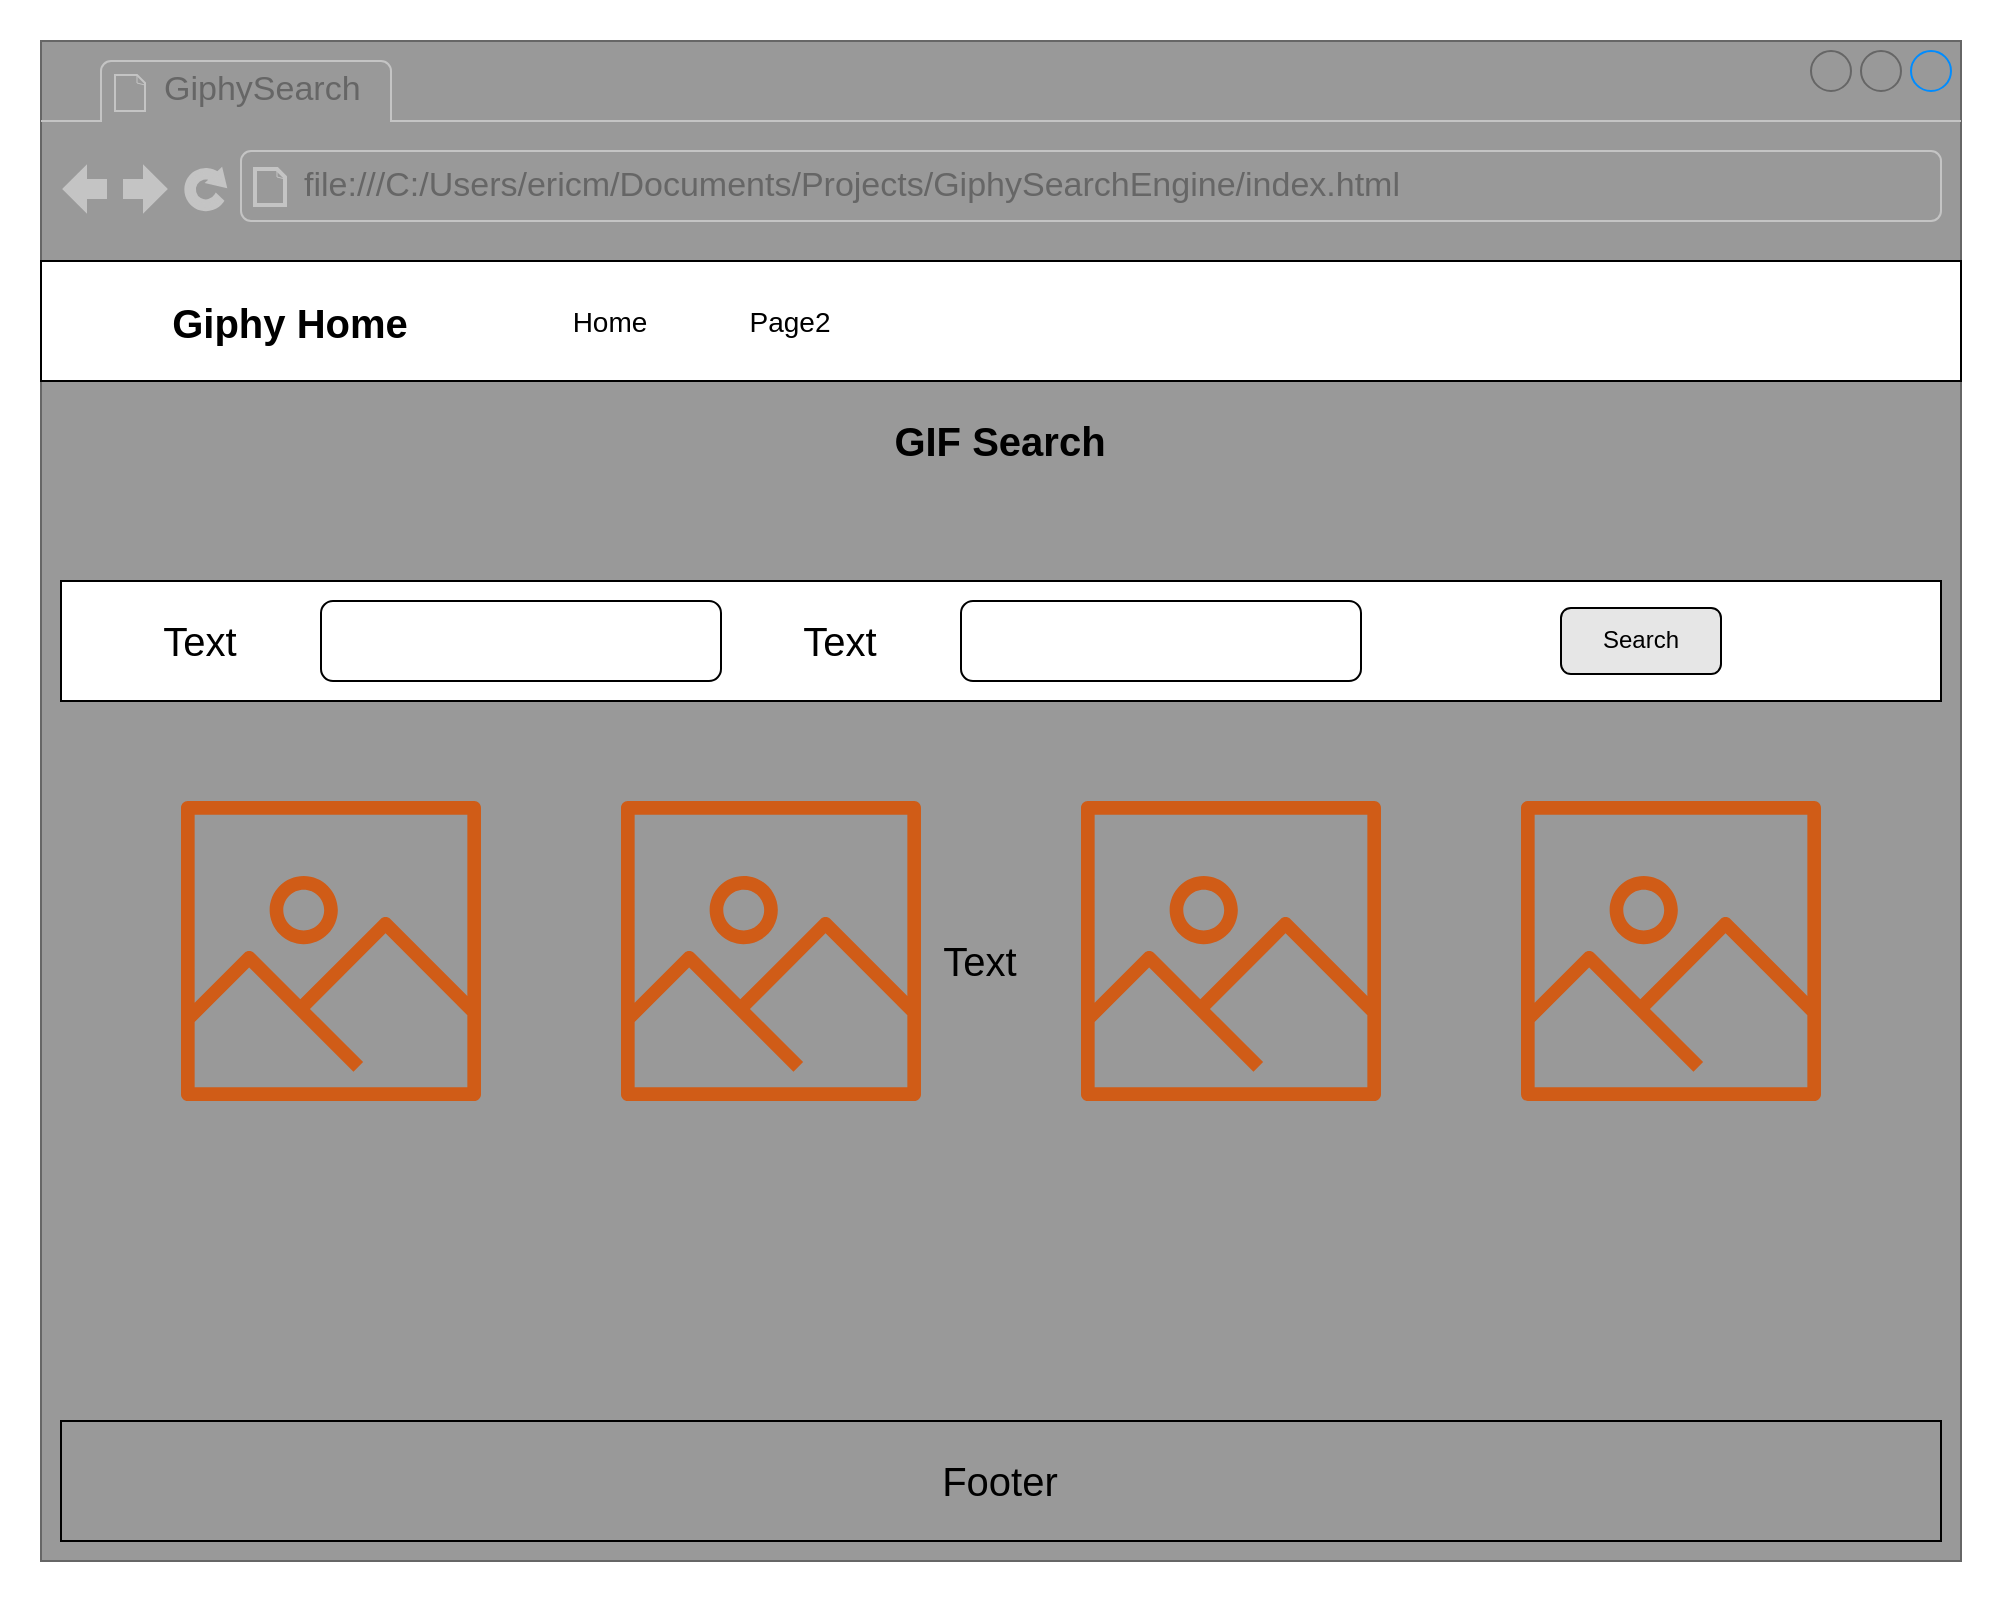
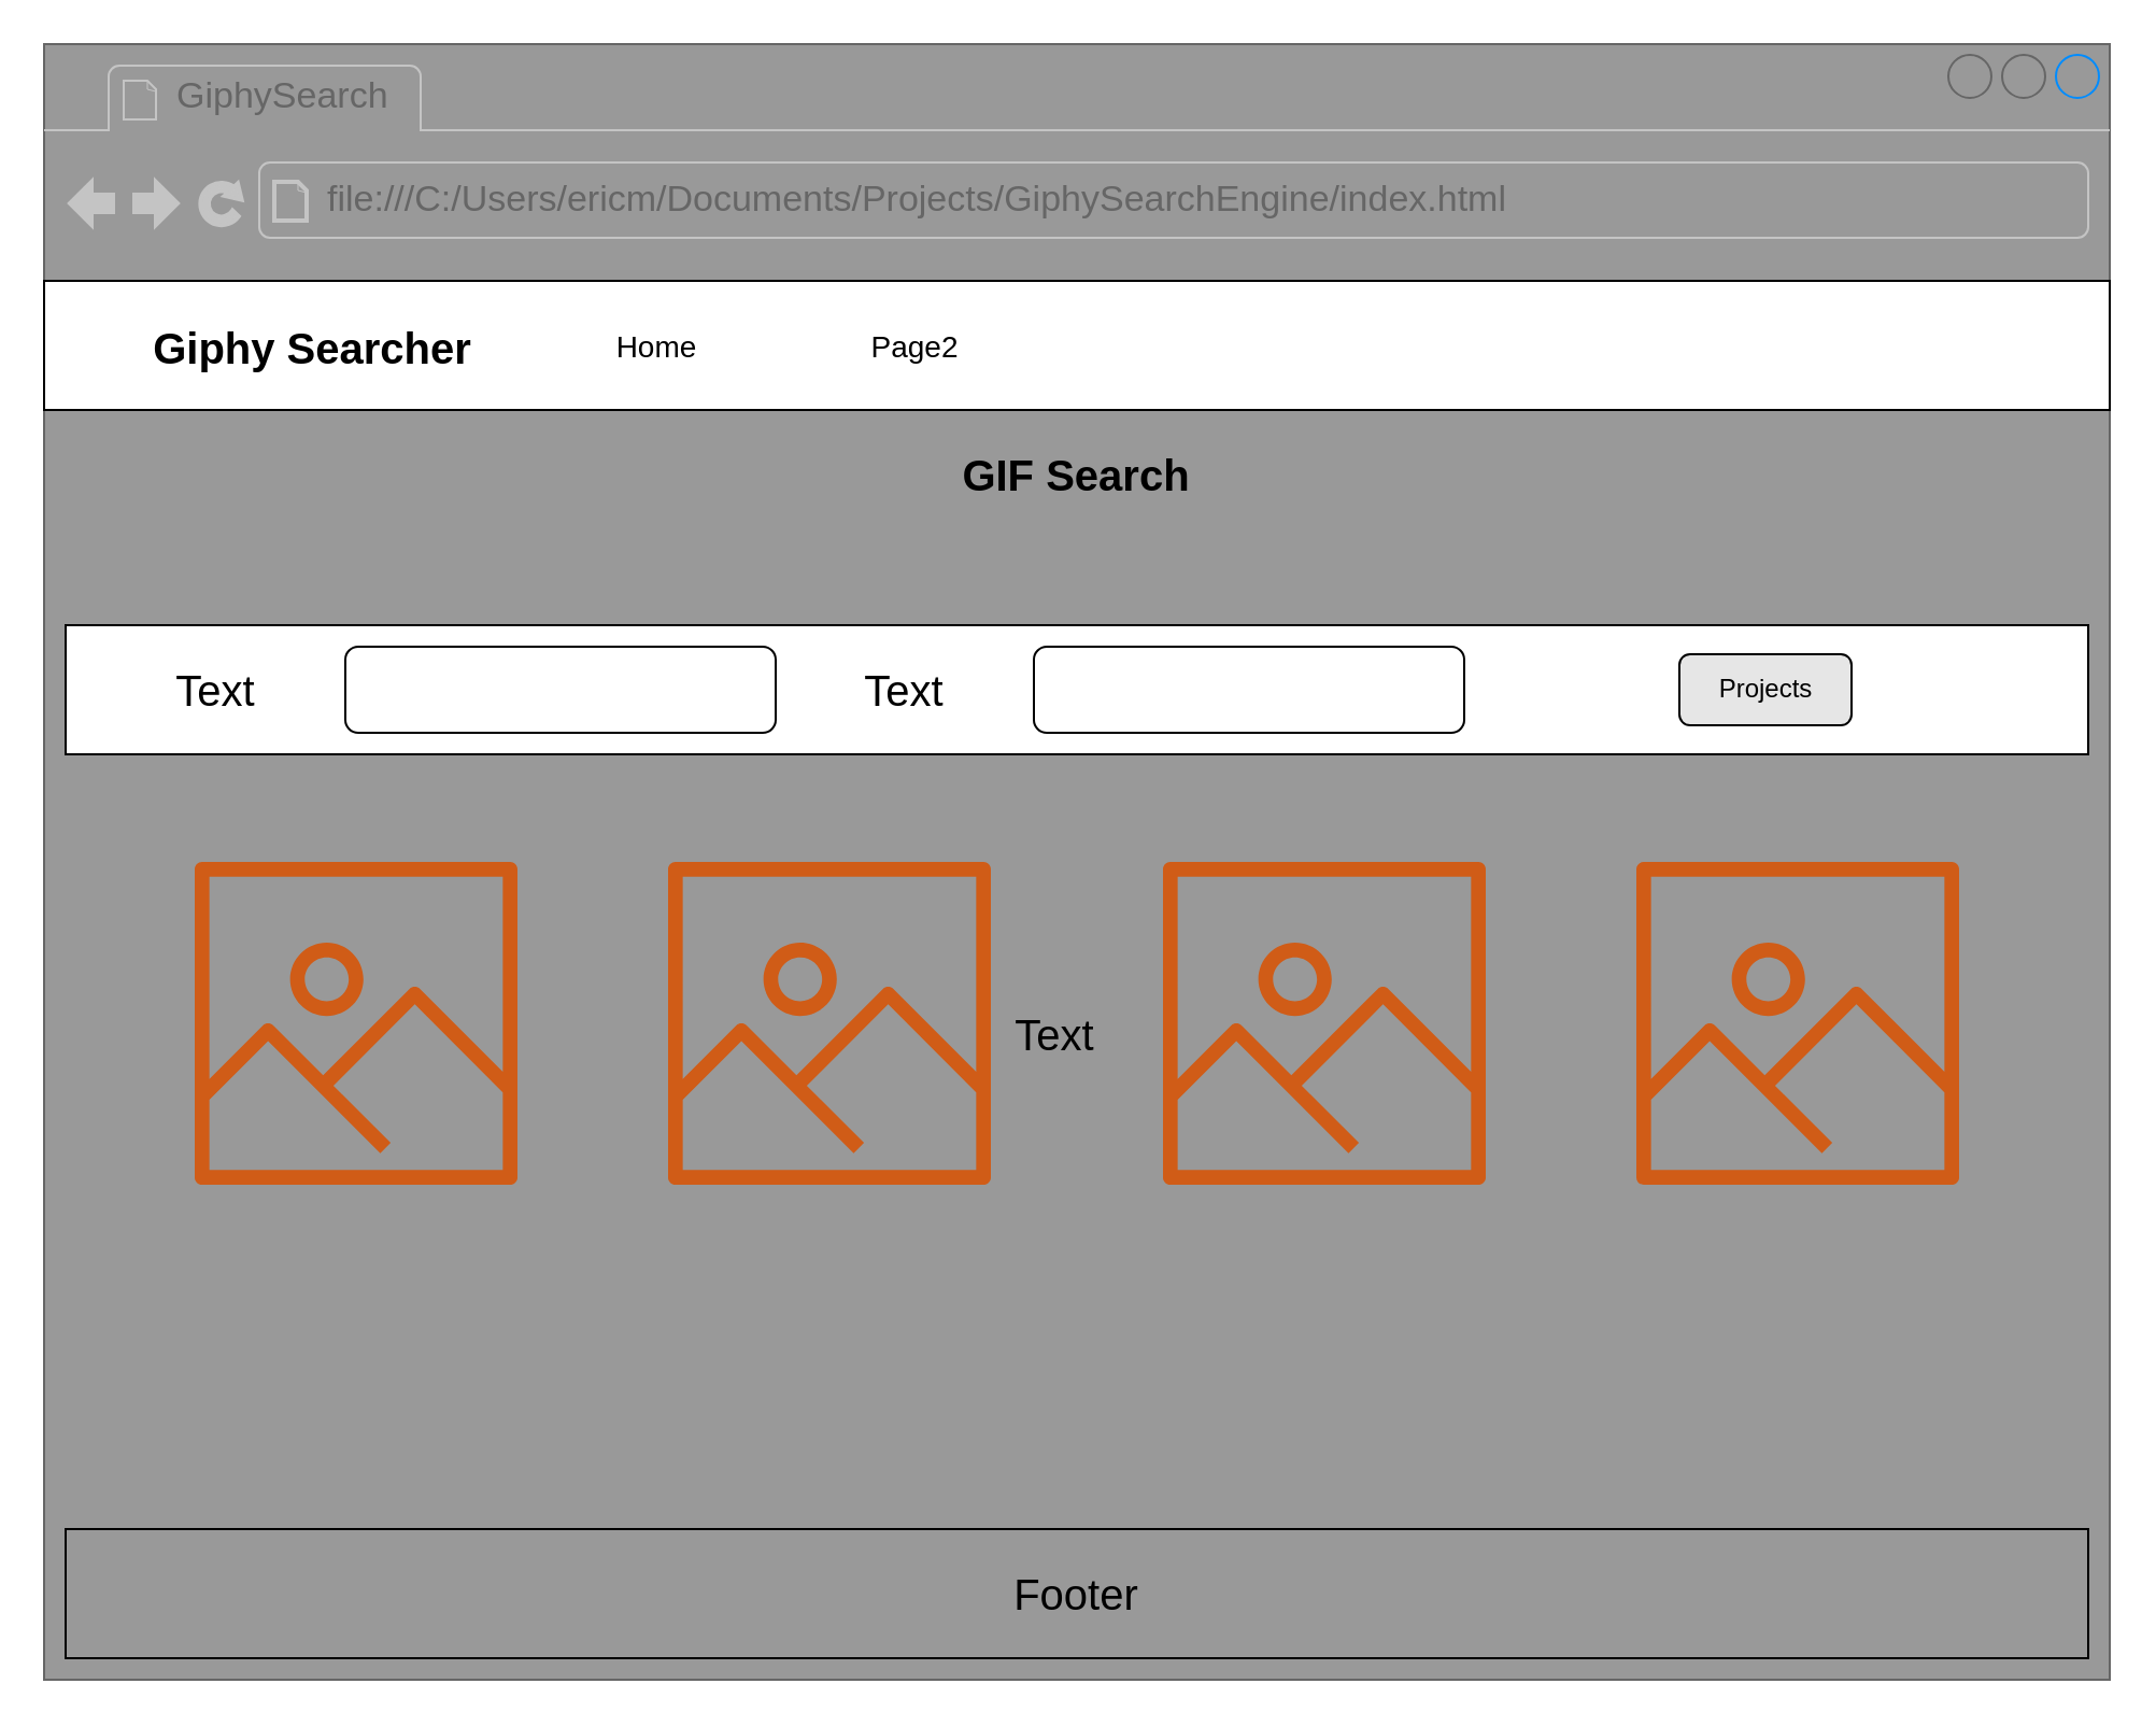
  <mxCell id="0" />
  <mxCell id="1" parent="0" />
  <mxCell id="2" value="" style="strokeWidth=1;shadow=0;dashed=0;align=center;html=1;shape=mxgraph.mockup.containers.browserWindow;rSize=0;strokeColor=#666666;strokeColor2=#008cff;strokeColor3=#c4c4c4;mainText=,;recursiveResize=0;fontColor=#333333;fillColor=#999999;" vertex="1" parent="1"><mxGeometry x="20" y="20" width="960" height="760" as="geometry" /></mxCell>
  <mxCell id="3" value="GiphySearch" style="strokeWidth=1;shadow=0;dashed=0;align=center;html=1;shape=mxgraph.mockup.containers.anchor;fontSize=17;fontColor=#666666;align=left;" vertex="1" parent="2"><mxGeometry x="60" y="12" width="110" height="26" as="geometry" /></mxCell>
  <mxCell id="4" value="file:///C:/Users/ericm/Documents/Projects/GiphySearchEngine/index.html" style="strokeWidth=1;shadow=0;dashed=0;align=center;html=1;shape=mxgraph.mockup.containers.anchor;rSize=0;fontSize=17;fontColor=#666666;align=left;" vertex="1" parent="2"><mxGeometry x="130" y="60" width="250" height="26" as="geometry" /></mxCell>
  <mxCell id="5" value="" style="rounded=0;whiteSpace=wrap;html=1;" vertex="1" parent="2"><mxGeometry y="110" width="960" height="60" as="geometry" /></mxCell>
- <mxCell id="6" value="Giphy Home" style="fillColor=none;strokeColor=none;fontSize=20;fontStyle=1" vertex="1" parent="2"><mxGeometry x="40" y="120" width="170" height="40" as="geometry" /></mxCell>
+ <mxCell id="6" value="Giphy Searcher" style="fillColor=none;strokeColor=none;fontSize=20;fontStyle=1" vertex="1" parent="2"><mxGeometry x="40" y="120" width="170" height="40" as="geometry" /></mxCell>
  <mxCell id="7" value="Home" style="fillColor=none;strokeColor=none;fontSize=14;" vertex="1" parent="2"><mxGeometry x="240" y="120" width="90" height="40" as="geometry" /></mxCell>
- <mxCell id="8" value="Page2" style="fillColor=none;strokeColor=none;fontSize=14;" vertex="1" parent="2"><mxGeometry x="330" y="120" width="90" height="40" as="geometry" /></mxCell>
+ <mxCell id="8" value="Page2" style="fillColor=none;strokeColor=none;fontSize=14;" vertex="1" parent="2"><mxGeometry x="360" y="120" width="90" height="40" as="geometry" /></mxCell>
  <mxCell id="9" value="GIF Search" style="text;html=1;strokeColor=none;fillColor=none;align=center;verticalAlign=middle;whiteSpace=wrap;rounded=0;fontSize=20;fontColor=#000000;fontStyle=1" vertex="1" parent="2"><mxGeometry x="405" y="190" width="150" height="20" as="geometry" /></mxCell>
  <mxCell id="10" value="" style="rounded=0;whiteSpace=wrap;html=1;fontSize=20;fontColor=#000000;" vertex="1" parent="2"><mxGeometry x="10" y="270" width="940" height="60" as="geometry" /></mxCell>
  <mxCell id="11" value="Text" style="text;html=1;strokeColor=none;fillColor=none;align=center;verticalAlign=middle;whiteSpace=wrap;rounded=0;fontSize=20;fontColor=#000000;" vertex="1" parent="2"><mxGeometry x="60" y="290" width="40" height="20" as="geometry" /></mxCell>
  <mxCell id="12" value="" style="rounded=1;whiteSpace=wrap;html=1;fontSize=20;fontColor=#000000;" vertex="1" parent="2"><mxGeometry x="140" y="280" width="200" height="40" as="geometry" /></mxCell>
  <mxCell id="13" value="Text" style="text;html=1;strokeColor=none;fillColor=none;align=center;verticalAlign=middle;whiteSpace=wrap;rounded=0;fontSize=20;fontColor=#000000;" vertex="1" parent="2"><mxGeometry x="380" y="290" width="40" height="20" as="geometry" /></mxCell>
  <mxCell id="14" value="" style="rounded=1;whiteSpace=wrap;html=1;fontSize=20;fontColor=#000000;" vertex="1" parent="2"><mxGeometry x="460" y="280" width="200" height="40" as="geometry" /></mxCell>
- <mxCell id="15" value="Search" style="rounded=1;align=center;html=1;fontSize=12;fillColor=#E6E6E6;strokeWidth=1;perimeterSpacing=1;" vertex="1" parent="2"><mxGeometry x="760" y="283.5" width="80" height="33" as="geometry" /></mxCell>
+ <mxCell id="15" value="Projects" style="rounded=1;align=center;html=1;fontSize=12;fillColor=#E6E6E6;strokeWidth=1;perimeterSpacing=1;" vertex="1" parent="2"><mxGeometry x="760" y="283.5" width="80" height="33" as="geometry" /></mxCell>
  <mxCell id="16" value="" style="outlineConnect=0;fontColor=#232F3E;gradientColor=none;fillColor=#D05C17;strokeColor=none;dashed=0;verticalLabelPosition=bottom;verticalAlign=top;align=center;html=1;fontSize=12;fontStyle=0;aspect=fixed;pointerEvents=1;shape=mxgraph.aws4.container_registry_image;" vertex="1" parent="2"><mxGeometry x="70" y="380" width="150" height="150" as="geometry" /></mxCell>
  <mxCell id="17" value="" style="outlineConnect=0;fontColor=#232F3E;gradientColor=none;fillColor=#D05C17;strokeColor=none;dashed=0;verticalLabelPosition=bottom;verticalAlign=top;align=center;html=1;fontSize=12;fontStyle=0;aspect=fixed;pointerEvents=1;shape=mxgraph.aws4.container_registry_image;" vertex="1" parent="2"><mxGeometry x="290" y="380" width="150" height="150" as="geometry" /></mxCell>
  <mxCell id="18" value="" style="outlineConnect=0;fontColor=#232F3E;gradientColor=none;fillColor=#D05C17;strokeColor=none;dashed=0;verticalLabelPosition=bottom;verticalAlign=top;align=center;html=1;fontSize=12;fontStyle=0;aspect=fixed;pointerEvents=1;shape=mxgraph.aws4.container_registry_image;" vertex="1" parent="2"><mxGeometry x="520" y="380" width="150" height="150" as="geometry" /></mxCell>
  <mxCell id="19" value="" style="outlineConnect=0;fontColor=#232F3E;gradientColor=none;fillColor=#D05C17;strokeColor=none;dashed=0;verticalLabelPosition=bottom;verticalAlign=top;align=center;html=1;fontSize=12;fontStyle=0;aspect=fixed;pointerEvents=1;shape=mxgraph.aws4.container_registry_image;" vertex="1" parent="2"><mxGeometry x="740" y="380" width="150" height="150" as="geometry" /></mxCell>
  <mxCell id="20" value="" style="rounded=0;whiteSpace=wrap;html=1;strokeColor=#000000;strokeWidth=1;fillColor=#999999;fontSize=20;fontColor=#000000;" vertex="1" parent="2"><mxGeometry x="10" y="690" width="940" height="60" as="geometry" /></mxCell>
  <mxCell id="21" value="Footer" style="text;html=1;strokeColor=none;fillColor=none;align=center;verticalAlign=middle;whiteSpace=wrap;rounded=0;fontSize=20;fontColor=#000000;" vertex="1" parent="2"><mxGeometry x="460" y="710" width="40" height="20" as="geometry" /></mxCell>
  <mxCell id="22" value="Text" style="text;html=1;strokeColor=none;fillColor=none;align=center;verticalAlign=middle;whiteSpace=wrap;rounded=0;fontSize=20;fontColor=#000000;" vertex="1" parent="1"><mxGeometry x="470" y="470" width="40" height="20" as="geometry" /></mxCell>
